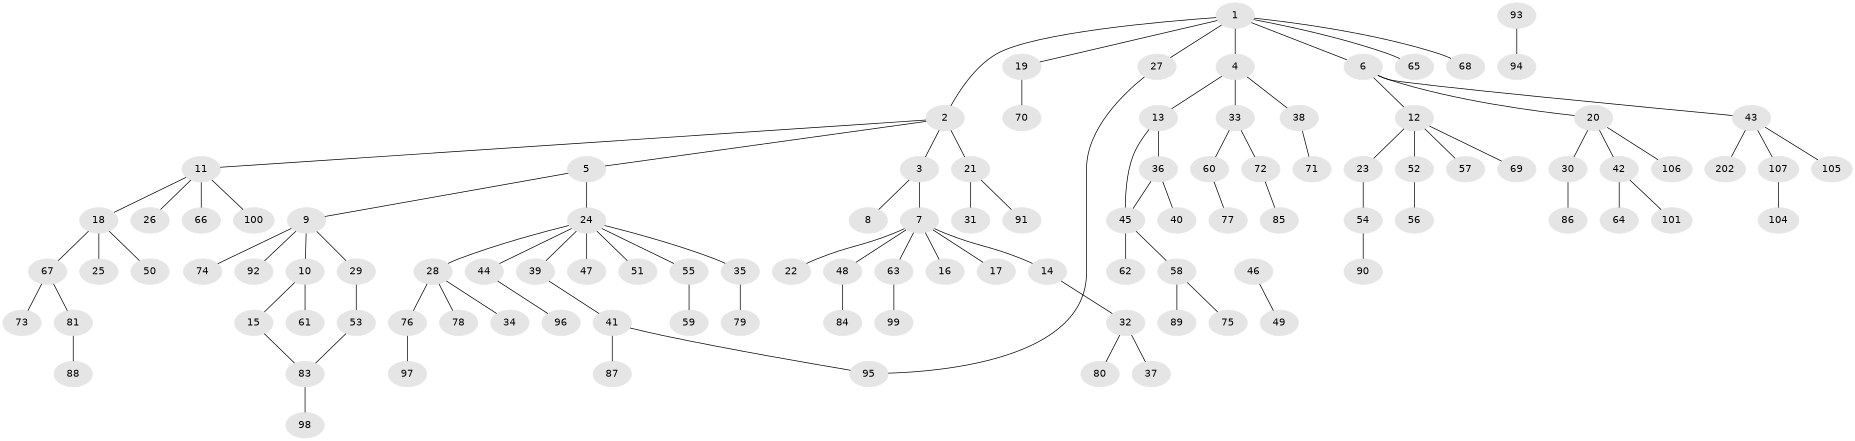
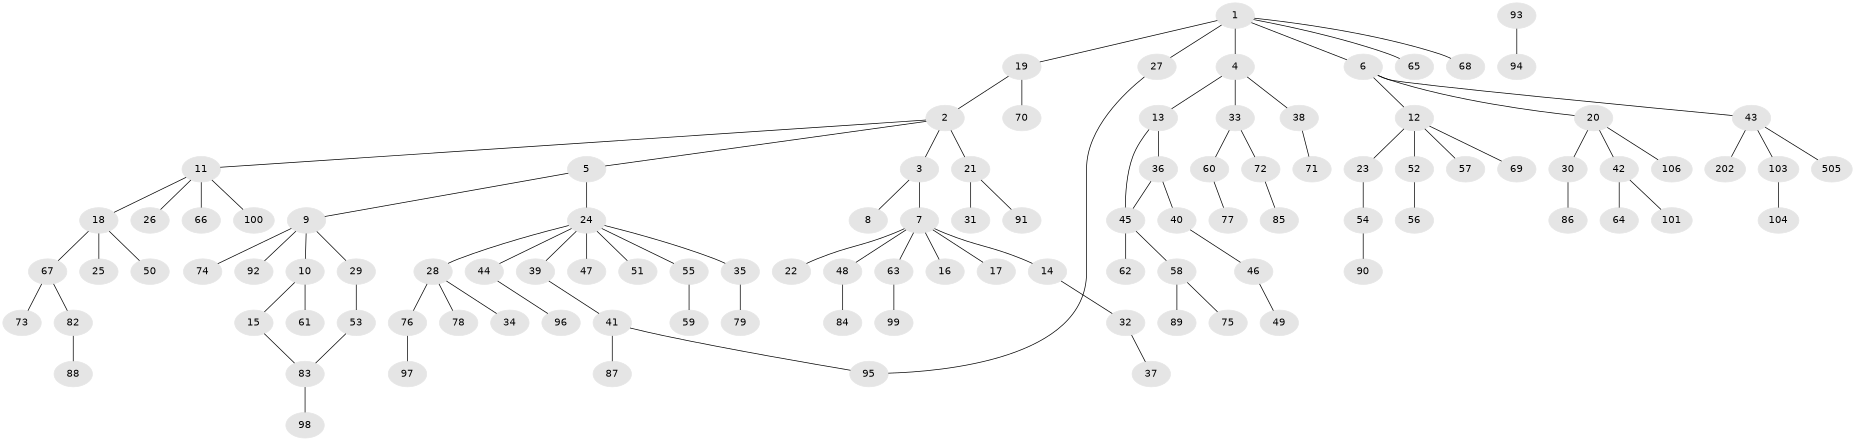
  graph {
    fontname="DejaVu Sans"
    node [color=gray90 fontname="DejaVu Sans" style=filled]
    edge [fontname="DejaVu Sans"]
    1
    2
    4
    6
    19
    27
    65
    68
    3
    5
    11
    21
    13
    33
    38
    12
    20
    43
    70
    95
    7
    8
    9
    24
    18
    26
    66
    100
    31
    91
    14
    16
    17
    22
    48
    63
    36
    45
    60
    72
    71
    10
    29
    74
    92
    28
    35
    39
    44
    47
    51
    55
    23
    52
    57
    69
    30
    42
    106
    n60 [label=202]
-   103 [label=107]
-   105
+   103
+   105 [label=505]
    32
    84
    99
    15
    61
    53
    83
    25
    50
    67
    54
    56
    40
    93
    94
    37
-   80
    98
    73
-   81
+   81 [label=82]
    86
    64
    101
    90
    34
    76
    78
    79
    41
    96
    59
    97
    77
    85
    46
    58
    62
    87
    49
    104
    75
    89
    88
-   1 -- 2
+   19 -- 2
    1 -- 4
    1 -- 6
    1 -- 19
    1 -- 27
    1 -- 65
    1 -- 68
    2 -- 3
    2 -- 5
    2 -- 11
    2 -- 21
    4 -- 13
    4 -- 33
    4 -- 38
    6 -- 12
    6 -- 20
    6 -- 43
    19 -- 70
    27 -- 95
    3 -- 7
    3 -- 8
    5 -- 9
    5 -- 24
    11 -- 18
    11 -- 26
    11 -- 66
    11 -- 100
    21 -- 31
    21 -- 91
    13 -- 36
    13 -- 45
    33 -- 60
    33 -- 72
    38 -- 71
    12 -- 23
    12 -- 52
    12 -- 57
    12 -- 69
    20 -- 30
    20 -- 42
    20 -- 106
    43 -- n60
    43 -- 103
    43 -- 105
    7 -- 14
    7 -- 16
    7 -- 17
    7 -- 22
    7 -- 48
    7 -- 63
    9 -- 10
    9 -- 29
    9 -- 74
    9 -- 92
    24 -- 28
    24 -- 35
    24 -- 39
    24 -- 44
    24 -- 47
    24 -- 51
    24 -- 55
    18 -- 25
    18 -- 50
    18 -- 67
    14 -- 32
    48 -- 84
    63 -- 99
    36 -- 45
    36 -- 40
    45 -- 58
    45 -- 62
    60 -- 77
    72 -- 85
    10 -- 15
    10 -- 61
    29 -- 53
    28 -- 34
    28 -- 76
    28 -- 78
    35 -- 79
    39 -- 41
    44 -- 96
    55 -- 59
    23 -- 54
    52 -- 56
    30 -- 86
    42 -- 64
    42 -- 101
    103 -- 104
    32 -- 37
-   32 -- 80
    15 -- 83
    53 -- 83
    83 -- 98
    67 -- 73
    67 -- 81
    54 -- 90
+   40 -- 46
    93 -- 94
    81 -- 88
    76 -- 97
    41 -- 95
    41 -- 87
    46 -- 49
    58 -- 75
    58 -- 89
  }
